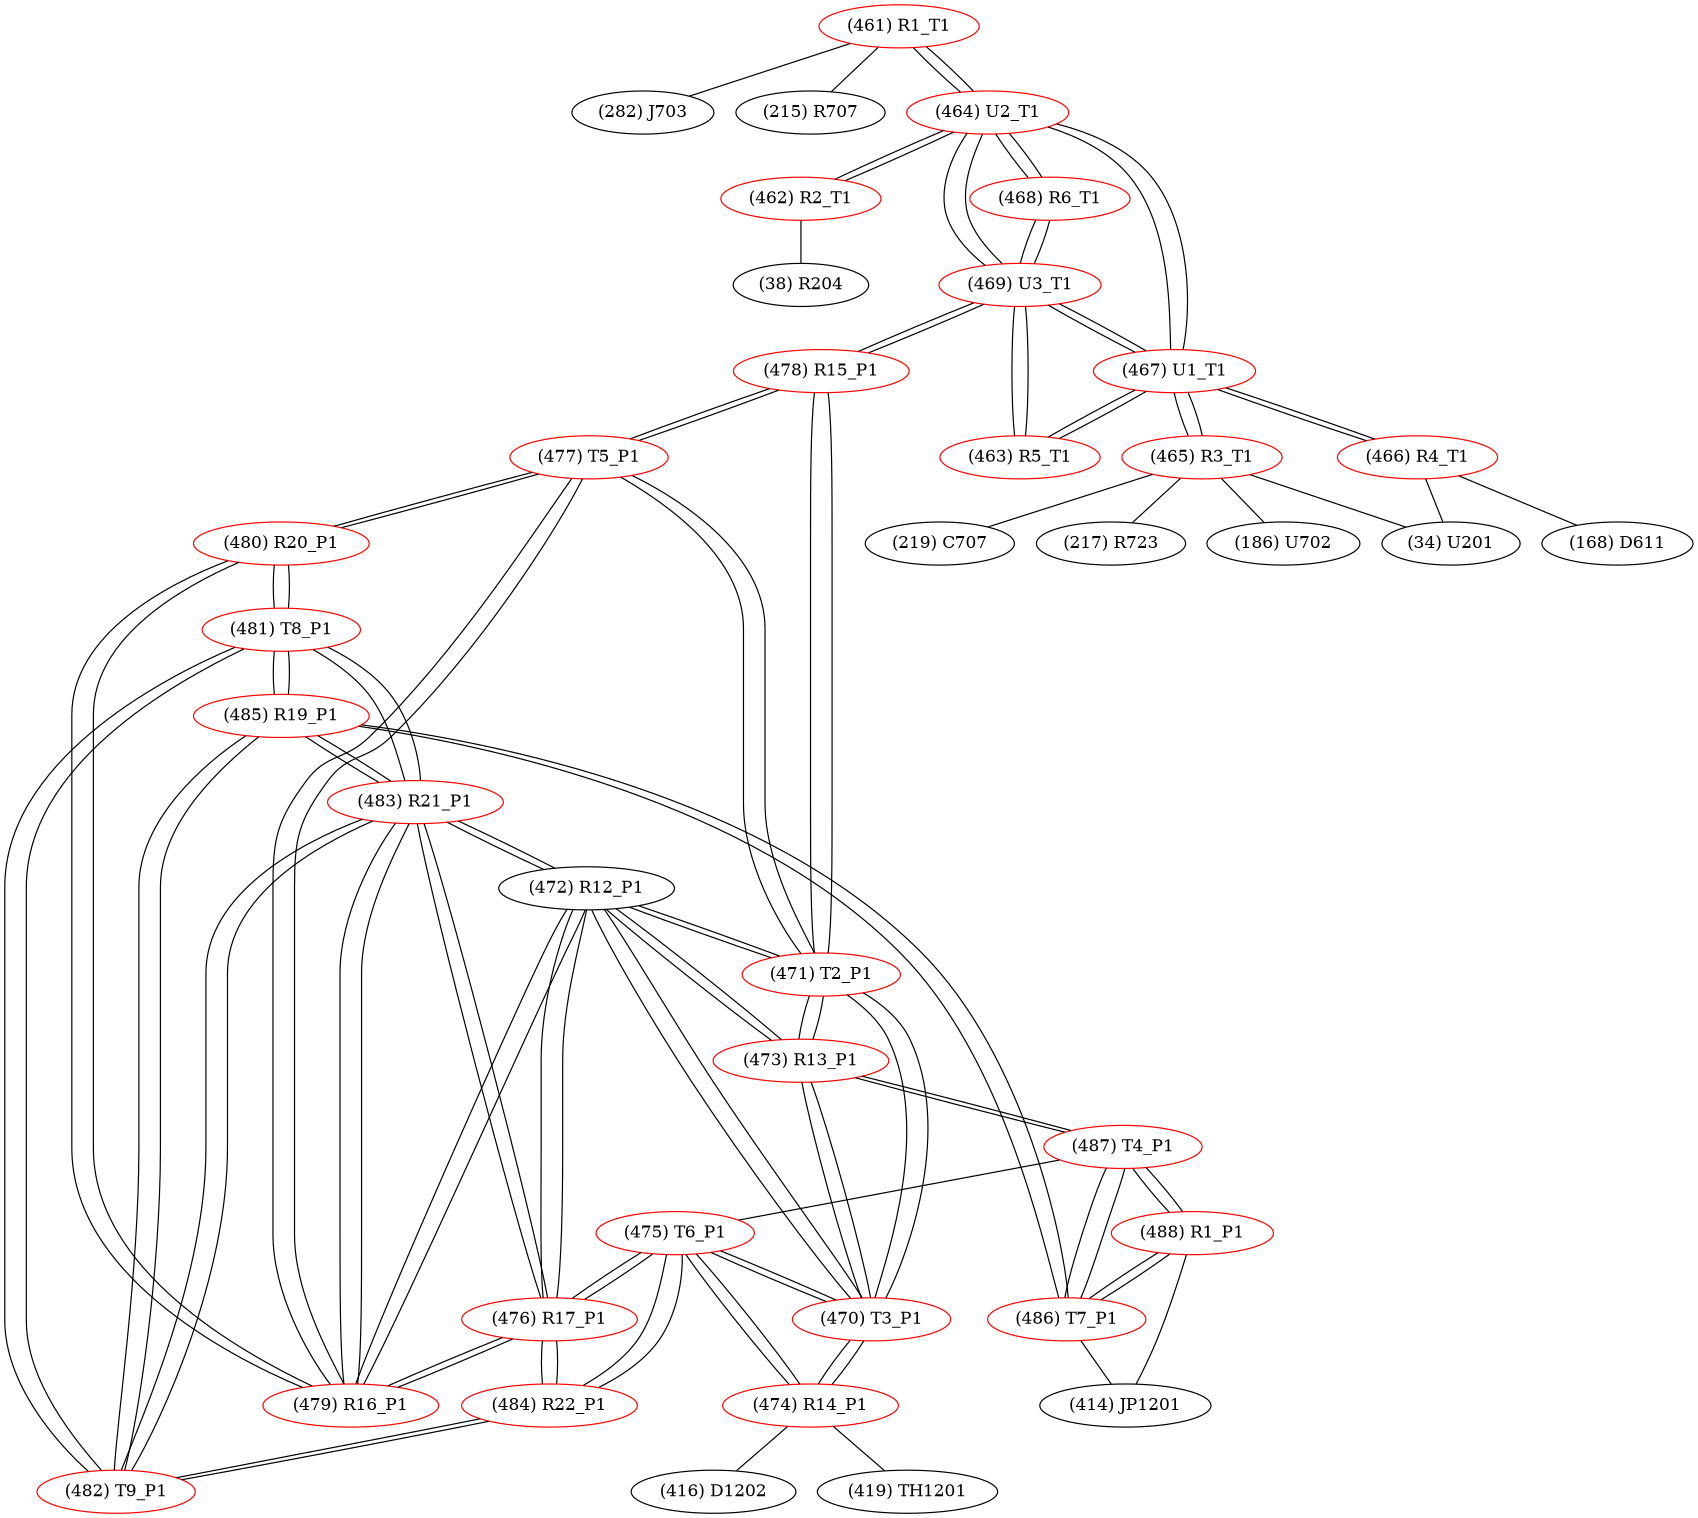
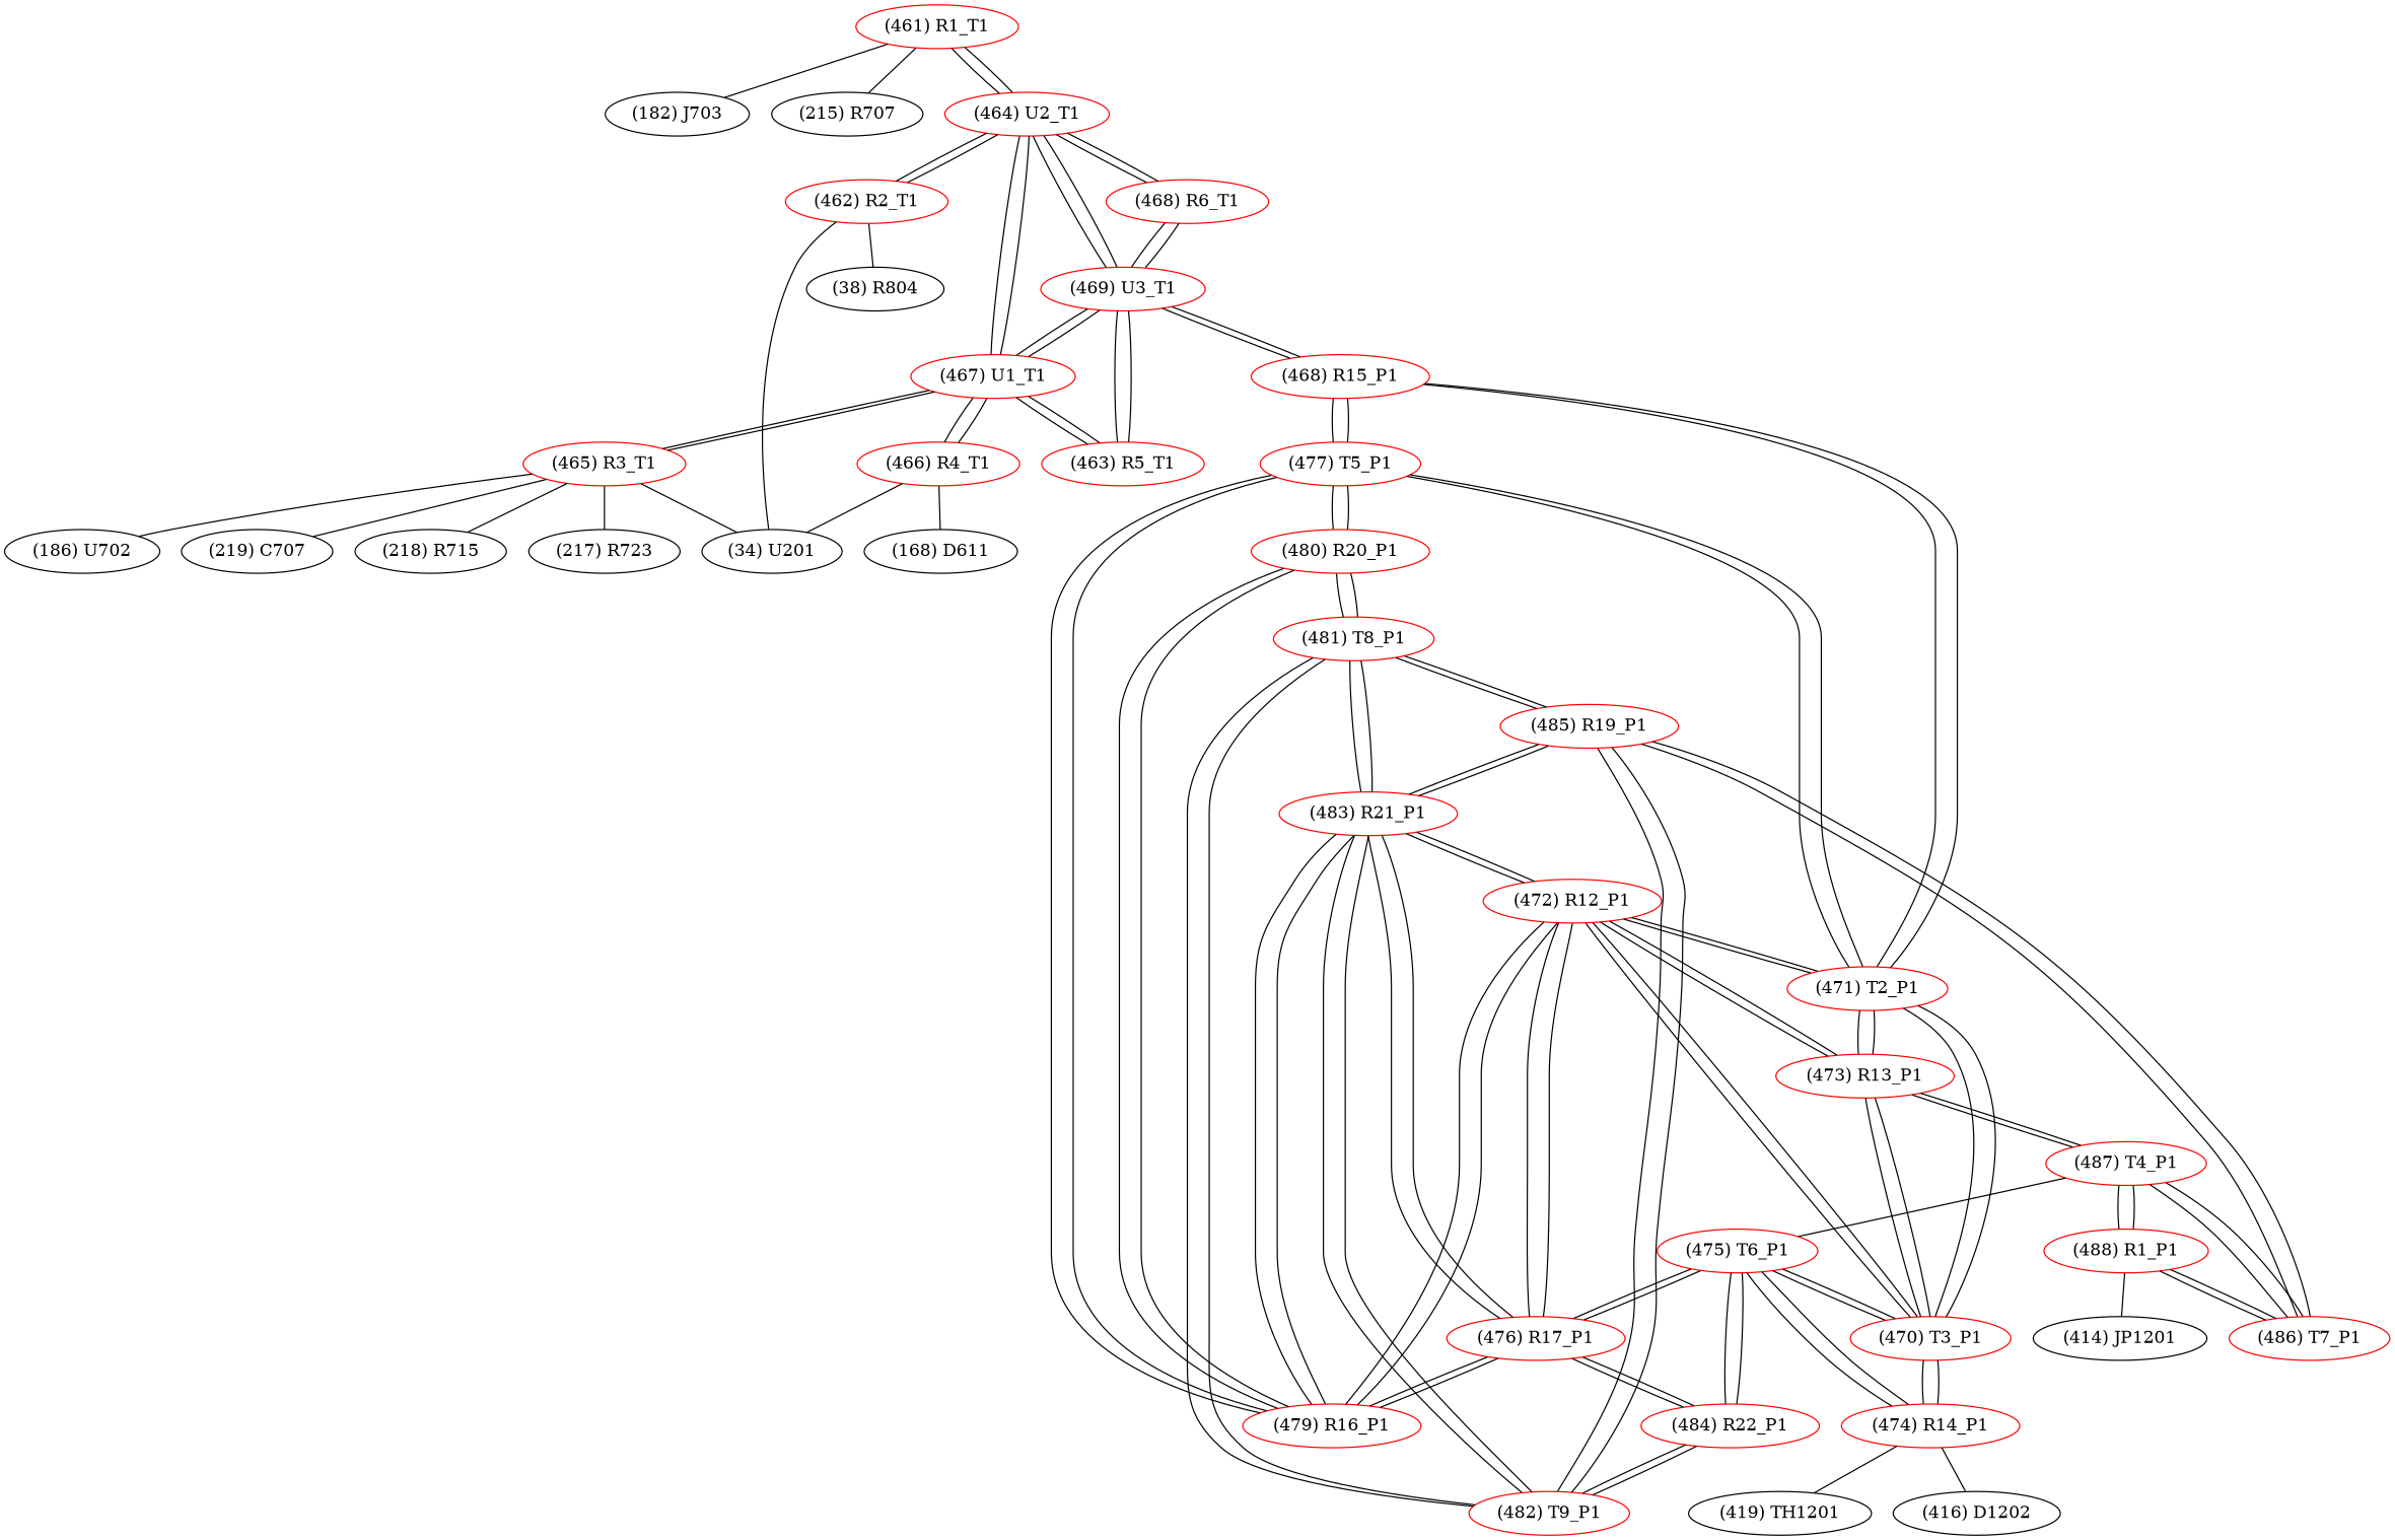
  graph {
    node [color=red]
    n1 [label="(461) R1_T1"]
-   n2 [label="(282) J703" color=""]
+   n2 [label="(182) J703" color=""]
    n3 [label="(215) R707" color=""]
    n4 [label="(464) U2_T1"]
    n5 [label="(462) R2_T1"]
    n6 [label="(469) U3_T1"]
    n7 [label="(467) U1_T1"]
    n8 [label="(468) R6_T1"]
-   n9 [label="(38) R204" color=""]
+   n9 [label="(38) R804" color=""]
    n10 [label="(34) U201" color=""]
    n11 [label="(463) R5_T1"]
-   n12 [label="(478) R15_P1"]
+   n12 [label="(468) R15_P1"]
    n13 [label="(465) R3_T1"]
    n14 [label="(466) R4_T1"]
    n15 [label="(471) T2_P1"]
    n16 [label="(477) T5_P1"]
    n17 [label="(186) U702" color=""]
    n18 [label="(219) C707" color=""]
+   n19 [label="(218) R715" color=""]
    n20 [label="(217) R723" color=""]
    n21 [label="(168) D611" color=""]
    n22 [label="(470) T3_P1"]
    n23 [label="(473) R13_P1"]
-   n24 [color=black label="(472) R12_P1"]
+   n24 [label="(472) R12_P1"]
    n25 [label="(479) R16_P1"]
    n26 [label="(480) R20_P1"]
    n27 [label="(474) R14_P1"]
    n28 [label="(475) T6_P1"]
    n29 [label="(419) TH1201" color=""]
    n30 [label="(416) D1202" color=""]
    n31 [label="(476) R17_P1"]
    n32 [label="(484) R22_P1"]
    n33 [label="(487) T4_P1"]
    n34 [label="(483) R21_P1"]
    n35 [label="(482) T9_P1"]
    n36 [label="(486) T7_P1"]
    n37 [label="(488) R1_P1"]
    n38 [label="(481) T8_P1"]
    n39 [label="(485) R19_P1"]
    n40 [label="(414) JP1201" color=""]
    n1 -- n2
    n1 -- n3
    n1 -- n4
    n4 -- n1
    n4 -- n5
    n4 -- n6
    n4 -- n7
    n4 -- n8
    n5 -- n4
    n5 -- n9
+   n5 -- n10
    n6 -- n4
    n6 -- n7
    n6 -- n8
    n6 -- n11
    n6 -- n12
    n7 -- n4
    n7 -- n6
    n7 -- n11
    n7 -- n13
    n7 -- n14
    n8 -- n4
    n8 -- n6
    n11 -- n6
    n11 -- n7
    n12 -- n6
    n12 -- n15
    n12 -- n16
    n13 -- n7
    n13 -- n10
    n13 -- n17
    n13 -- n18
+   n13 -- n19
    n13 -- n20
    n14 -- n7
    n14 -- n10
    n14 -- n21
    n15 -- n12
    n15 -- n16
    n15 -- n22
    n15 -- n23
    n15 -- n24
    n16 -- n12
    n16 -- n15
    n16 -- n25
    n16 -- n26
    n22 -- n15
    n22 -- n23
    n22 -- n24
    n22 -- n27
    n22 -- n28
    n23 -- n15
    n23 -- n22
    n23 -- n24
    n23 -- n33
    n24 -- n15
    n24 -- n22
    n24 -- n23
    n24 -- n25
    n24 -- n31
    n24 -- n34
    n25 -- n16
    n25 -- n24
    n25 -- n26
    n25 -- n31
    n25 -- n34
    n26 -- n16
    n26 -- n25
    n26 -- n38
    n27 -- n22
    n27 -- n28
    n27 -- n29
    n27 -- n30
    n28 -- n22
    n28 -- n27
    n28 -- n31
    n28 -- n32
    n31 -- n24
    n31 -- n25
    n31 -- n28
    n31 -- n32
    n31 -- n34
    n32 -- n28
    n32 -- n31
    n32 -- n35
    n33 -- n23
    n33 -- n28
    n33 -- n36
    n33 -- n37
    n34 -- n24
    n34 -- n25
    n34 -- n31
    n34 -- n35
    n34 -- n38
    n34 -- n39
    n35 -- n32
    n35 -- n34
    n35 -- n38
    n35 -- n39
    n36 -- n33
    n36 -- n37
    n36 -- n39
-   n36 -- n40
    n37 -- n33
    n37 -- n36
    n37 -- n40
    n38 -- n26
    n38 -- n34
    n38 -- n35
    n38 -- n39
    n39 -- n34
    n39 -- n35
    n39 -- n36
    n39 -- n38
  }
